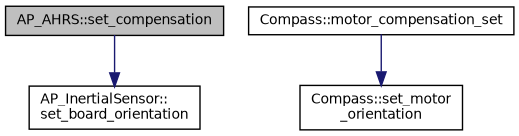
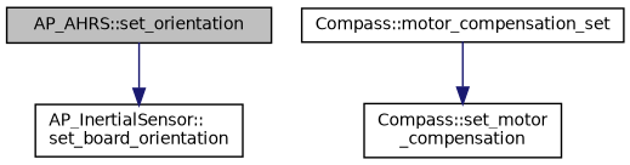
  digraph {
    rankdir=TB
    node [color=black fillcolor=white fontname=Helvetica fontsize=10 shape=record style=filled]
    edge [color=midnightblue fontname=Helvetica fontsize=10 labelfontname=Helvetica labelfontsize=10 style=solid]
-   n1 [fillcolor=grey75 fontcolor=black height=0.2 label="AP_AHRS::set_compensation" width=0.4]
+   n1 [fillcolor=grey75 fontcolor=black height=0.2 label="AP_AHRS::set_orientation" width=0.4]
    n2 [height=0.2 label="AP_InertialSensor::\lset_board_orientation" width=0.4]
    n3 [height=0.2 label="Compass::motor_compensation_set" width=0.4]
-   n4 [height=0.2 label="Compass::set_motor\l_orientation" width=0.4]
+   n4 [height=0.2 label="Compass::set_motor\l_compensation" width=0.4]
    n1 -> n2
    n3 -> n4
  }
